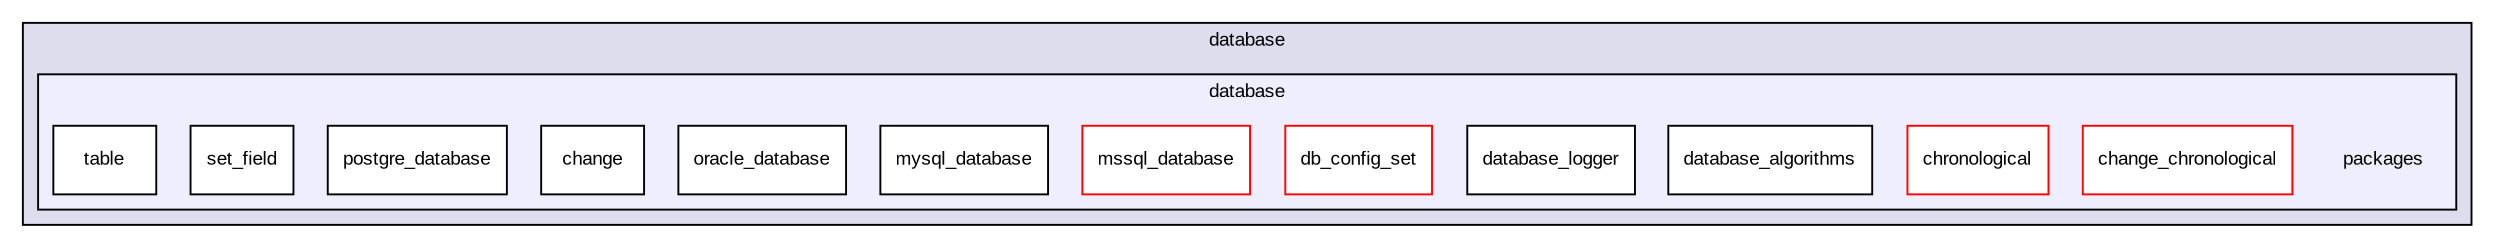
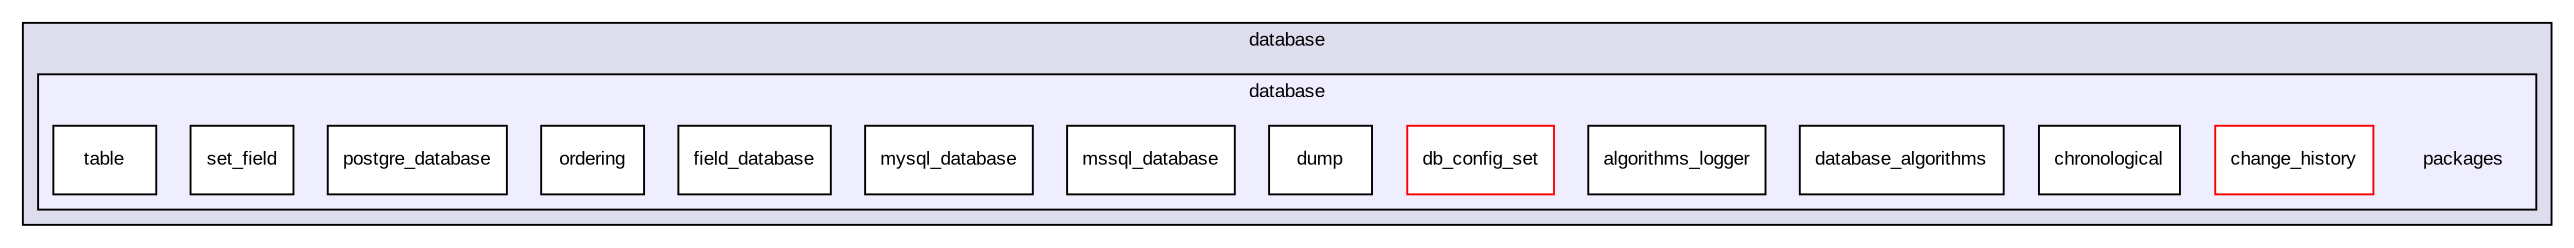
  digraph {
    compound=true
    fontname="Liberation Sans"
    node [fontname="Liberation Sans" fontsize=10 shape=box color=black fillcolor=white style=filled]
    n1 [label=packages shape=plaintext color="" fillcolor="" style=""]
-   n2 [color=red label=change_chronological]
-   n3 [color=red label=chronological]
+   n2 [color=red label=change_history]
+   n3 [label=chronological]
    n4 [label=database_algorithms]
-   n5 [label=database_logger]
+   n5 [label=algorithms_logger]
    n6 [color=red label=db_config_set]
-   n8 [color=red label=mssql_database]
+   n7 [label=dump]
+   n8 [label=mssql_database]
    n9 [label=mysql_database]
-   n10 [label=oracle_database]
-   n11 [label=change]
+   n10 [label=field_database]
+   n11 [label=ordering]
    n12 [label=postgre_database]
    n13 [label=set_field]
    n14 [label=table]
    subgraph cluster_1 {
      bgcolor="#ddddee"
      fontsize=10
      label=database
      pencolor=black
      subgraph cluster_2 {
        bgcolor="#eeeeff"
        fontsize=10
        pencolor=black
        n1
        n2
        n3
        n4
        n5
        n6
+       n7
        n8
        n9
        n10
        n11
        n12
        n13
        n14
      }
    }
  }
